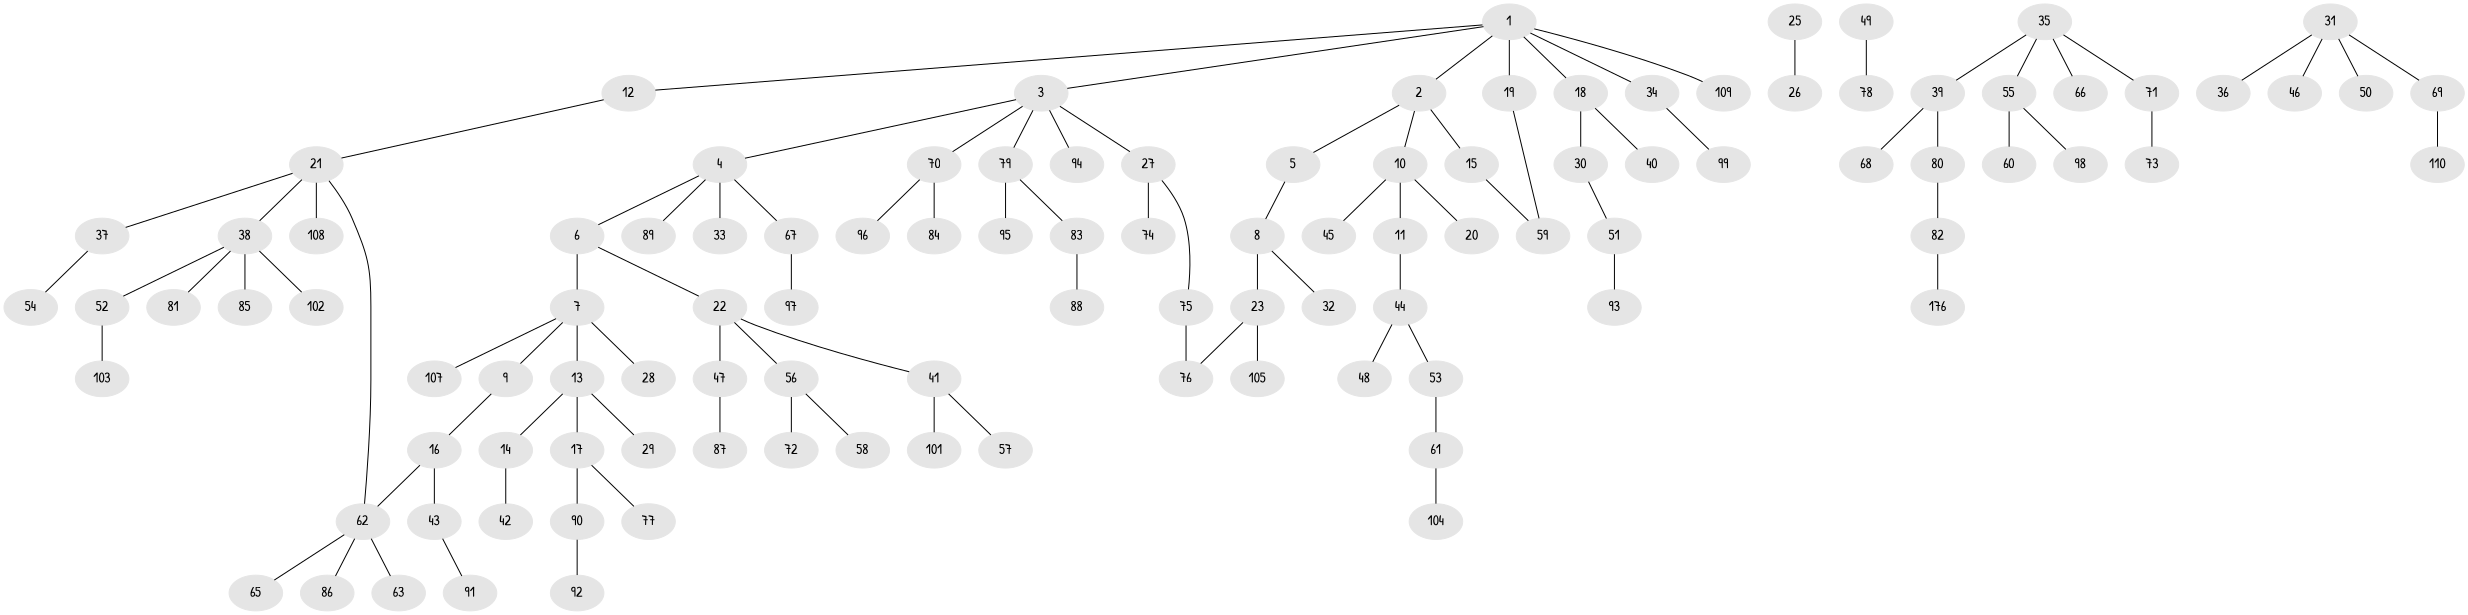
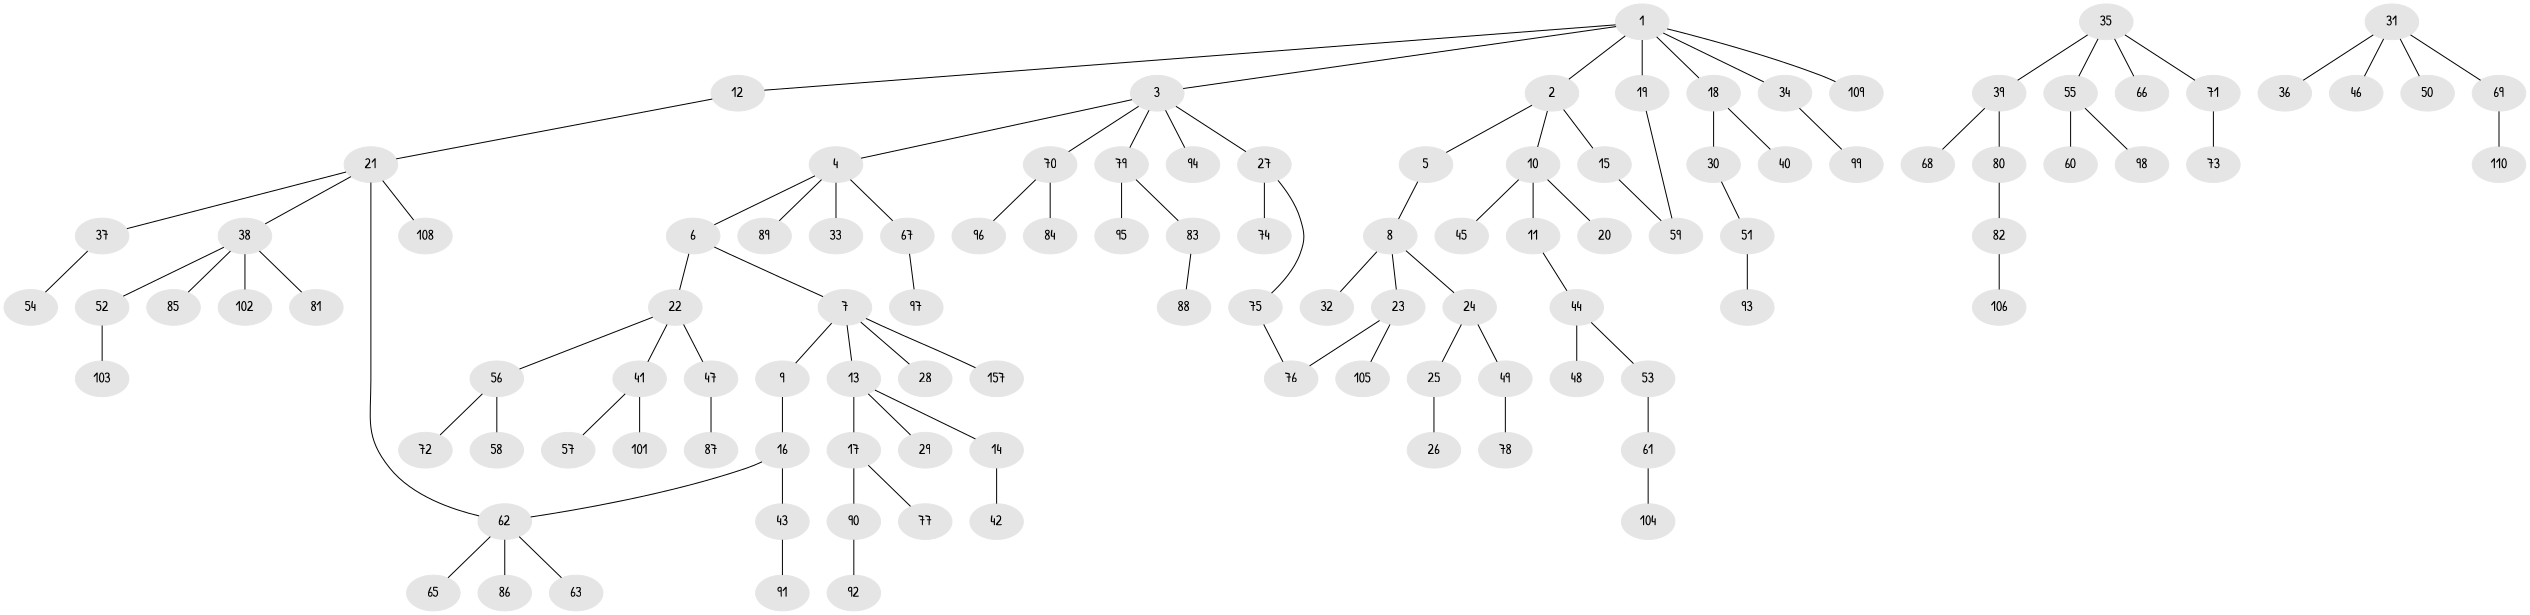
  graph {
    fontname="Patrick Hand"
    node [color=gray90 fontname="Patrick Hand" style=filled]
    edge [fontname="Patrick Hand"]
    1
    2
    3
    12
    18
    19
    34
    109
    5
    10
    15
    4
    27
    70
    79
    94
    21
    30
    40
    59
    99
    8
    11
    20
    45
    6
    33
    67
    89
    74
    75
    84
    96
    83
    95
    7
    22
    97
    23
+   24
    32
    9
    13
    28
-   107
+   107 [label=157]
    41
    47
    56
    16
    14
    17
    29
    76
    105
    25
    49
    43
    62
    44
    48
    53
    37
    38
    108
    42
    77
    90
    35
    39
    55
    66
    71
    91
    63
    65
    86
    92
    51
    54
    52
    81
    85
    102
    57
    101
    87
    58
    72
    26
    78
    31
    36
    46
    50
    69
    93
    n97 [label=110]
    68
    80
    60
    98
    73
    103
    82
    61
    104
    88
-   106 [label=176]
+   106
    1 -- 2
    1 -- 3
    1 -- 12
    1 -- 18
    1 -- 19
    1 -- 34
    1 -- 109
    2 -- 5
    2 -- 10
    2 -- 15
    3 -- 4
    3 -- 27
    3 -- 70
    3 -- 79
    3 -- 94
    12 -- 21
    18 -- 30
    18 -- 40
    19 -- 59
    34 -- 99
    5 -- 8
    10 -- 11
    10 -- 20
    10 -- 45
    15 -- 59
    4 -- 6
    4 -- 33
    4 -- 67
    4 -- 89
    27 -- 74
    27 -- 75
    70 -- 84
    70 -- 96
    79 -- 83
    79 -- 95
    21 -- 62
    21 -- 37
    21 -- 38
    21 -- 108
    30 -- 51
    8 -- 23
+   8 -- 24
    8 -- 32
    11 -- 44
    6 -- 7
    6 -- 22
    67 -- 97
    75 -- 76
    83 -- 88
    7 -- 9
    7 -- 13
    7 -- 28
    7 -- 107
    22 -- 41
    22 -- 47
    22 -- 56
    23 -- 76
    23 -- 105
+   24 -- 25
+   24 -- 49
    9 -- 16
    13 -- 14
    13 -- 17
    13 -- 29
    41 -- 57
    41 -- 101
    47 -- 87
    56 -- 58
    56 -- 72
    16 -- 43
    16 -- 62
    14 -- 42
    17 -- 77
    17 -- 90
    25 -- 26
    49 -- 78
    43 -- 91
    62 -- 63
    62 -- 65
    62 -- 86
    44 -- 48
    44 -- 53
    53 -- 61
    37 -- 54
    38 -- 52
    38 -- 81
    38 -- 85
    38 -- 102
    90 -- 92
    35 -- 39
    35 -- 55
    35 -- 66
    35 -- 71
    39 -- 68
    39 -- 80
    55 -- 60
    55 -- 98
    71 -- 73
    51 -- 93
    52 -- 103
    31 -- 36
    31 -- 46
    31 -- 50
    31 -- 69
    69 -- n97
    80 -- 82
    82 -- 106
    61 -- 104
  }
